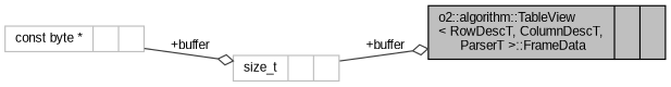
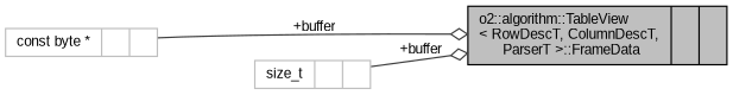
  digraph {
    fontname="Liberation Sans"
    rankdir=LR
    node [color=grey75 fontname="Liberation Sans" fontsize=10 shape=record]
    edge [arrowhead=odiamond color=grey25 fontname="Liberation Sans" fontsize=10 labelfontname=Helvetica labelfontsize=10 style=solid]
    n1 [color=black fillcolor=grey75 fontcolor=black height=0.2 label="{o2::algorithm::TableView\l\< RowDescT, ColumnDescT,\l ParserT \>::FrameData\n||}" style=filled width=0.4]
    n2 [height=0.2 label="{const byte *\n||}" width=0.4]
    n3 [height=0.2 label="{size_t\n||}" width=0.4]
-   n2 -> n3 [label=" +buffer"]
+   n2 -> n1 [label=" +buffer"]
    n3 -> n1 [label=" +buffer"]
  }
